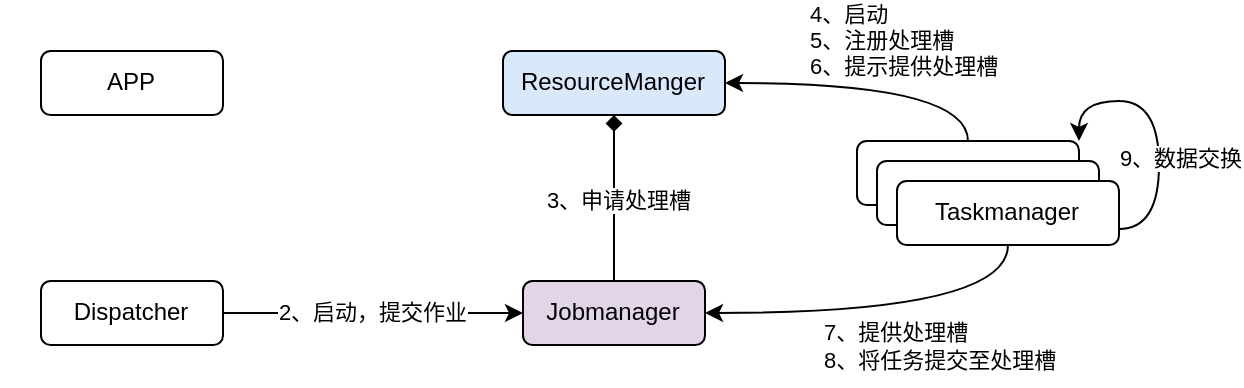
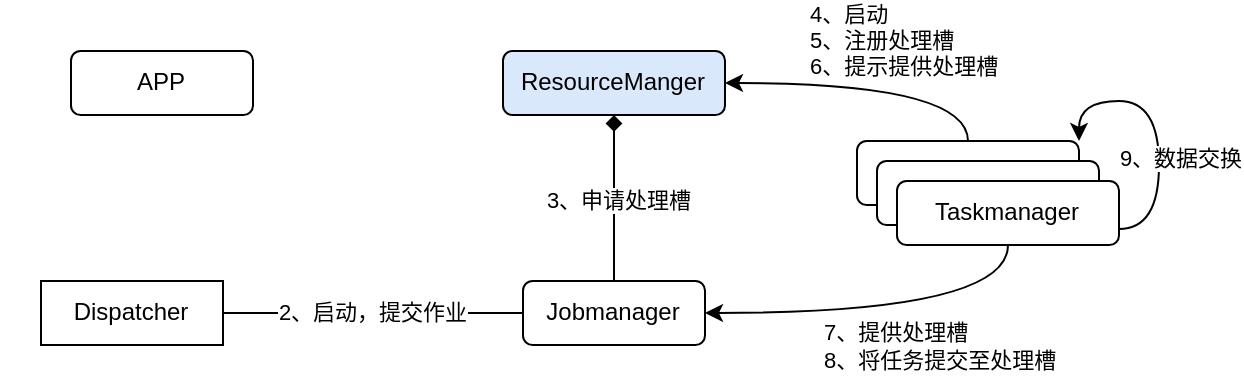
  <mxCell id="0" />
  <mxCell id="1" parent="0" />
- <mxCell id="2" value="APP" style="rounded=1;whiteSpace=wrap;html=1;" parent="1" vertex="1"><mxGeometry x="20" y="20" width="91" height="32" as="geometry" /></mxCell>
- <mxCell id="3" value="2、启动，提交作业" style="edgeStyle=orthogonalEdgeStyle;rounded=0;orthogonalLoop=1;jettySize=auto;html=1;entryX=0;entryY=0.5;entryDx=0;entryDy=0;" parent="1" source="4" target="7" edge="1"><mxGeometry relative="1" as="geometry" /></mxCell>
- <mxCell id="4" value="Dispatcher" style="rounded=1;whiteSpace=wrap;html=1;" parent="1" vertex="1"><mxGeometry x="20" y="135" width="91" height="32" as="geometry" /></mxCell>
+ <mxCell id="2" value="APP" style="rounded=1;whiteSpace=wrap;html=1;" parent="1" vertex="1"><mxGeometry x="35" y="20" width="91" height="32" as="geometry" /></mxCell>
+ <mxCell id="3" value="2、启动，提交作业" style="edgeStyle=orthogonalEdgeStyle;rounded=0;orthogonalLoop=1;jettySize=auto;html=1;entryX=0;entryY=0.5;entryDx=0;entryDy=0;endArrow=none;" parent="1" source="4" target="7" edge="1"><mxGeometry relative="1" as="geometry" /></mxCell>
+ <mxCell id="4" value="Dispatcher" style="whiteSpace=wrap;html=1;rounded=0;" parent="1" vertex="1"><mxGeometry x="20" y="135" width="91" height="32" as="geometry" /></mxCell>
  <mxCell id="5" style="edgeStyle=orthogonalEdgeStyle;rounded=0;orthogonalLoop=1;jettySize=auto;html=1;exitX=0.5;exitY=0;exitDx=0;exitDy=0;entryX=0.5;entryY=1;entryDx=0;entryDy=0;endArrow=diamond;" parent="1" source="7" target="8" edge="1"><mxGeometry relative="1" as="geometry" /></mxCell>
  <mxCell id="6" value="3、申请处理槽" style="edgeLabel;html=1;align=center;verticalAlign=middle;resizable=0;points=[];" parent="5" vertex="1" connectable="0"><mxGeometry x="-0.017" y="-1" relative="1" as="geometry"><mxPoint x="1" as="offset" /></mxGeometry></mxCell>
- <mxCell id="7" value="Jobmanager" style="rounded=1;whiteSpace=wrap;html=1;fillColor=#e1d5e7;" parent="1" vertex="1"><mxGeometry x="261" y="135" width="91" height="32" as="geometry" /></mxCell>
+ <mxCell id="7" value="Jobmanager" style="rounded=1;whiteSpace=wrap;html=1;" parent="1" vertex="1"><mxGeometry x="261" y="135" width="91" height="32" as="geometry" /></mxCell>
  <mxCell id="8" value="ResourceManger" style="rounded=1;whiteSpace=wrap;html=1;fillColor=#dae8fc;" parent="1" vertex="1"><mxGeometry x="251" y="20" width="111" height="32" as="geometry" /></mxCell>
  <mxCell id="9" style="edgeStyle=orthogonalEdgeStyle;rounded=0;orthogonalLoop=1;jettySize=auto;html=1;exitX=0.5;exitY=0;exitDx=0;exitDy=0;entryX=1;entryY=0.5;entryDx=0;entryDy=0;curved=1;" parent="1" source="11" target="8" edge="1"><mxGeometry relative="1" as="geometry" /></mxCell>
  <mxCell id="10" value="4、启动&amp;nbsp;&amp;nbsp;&lt;br&gt;5、注册处理槽&lt;br&gt;6、提示提供处理槽" style="edgeLabel;html=1;align=left;verticalAlign=middle;resizable=0;points=[];" parent="9" vertex="1" connectable="0"><mxGeometry x="0.375" y="-2" relative="1" as="geometry"><mxPoint x="-7" y="-20" as="offset" /></mxGeometry></mxCell>
  <mxCell id="11" value="Taskmanager" style="rounded=1;whiteSpace=wrap;html=1;" parent="1" vertex="1"><mxGeometry x="428" y="65" width="111" height="32" as="geometry" /></mxCell>
  <mxCell id="12" value="Taskmanager" style="rounded=1;whiteSpace=wrap;html=1;" parent="1" vertex="1"><mxGeometry x="438" y="75" width="111" height="32" as="geometry" /></mxCell>
  <mxCell id="13" style="edgeStyle=orthogonalEdgeStyle;curved=1;rounded=0;orthogonalLoop=1;jettySize=auto;html=1;exitX=0.5;exitY=1;exitDx=0;exitDy=0;entryX=1;entryY=0.5;entryDx=0;entryDy=0;" parent="1" source="17" target="7" edge="1"><mxGeometry relative="1" as="geometry" /></mxCell>
  <mxCell id="14" value="7、提供处理槽&lt;br&gt;8、将任务提交至处理槽" style="edgeLabel;html=1;align=left;verticalAlign=middle;resizable=0;points=[];" parent="13" vertex="1" connectable="0"><mxGeometry x="0.084" y="-2" relative="1" as="geometry"><mxPoint x="-27" y="18" as="offset" /></mxGeometry></mxCell>
  <mxCell id="15" style="edgeStyle=orthogonalEdgeStyle;curved=1;rounded=0;orthogonalLoop=1;jettySize=auto;html=1;exitX=1;exitY=0.75;exitDx=0;exitDy=0;entryX=1;entryY=0;entryDx=0;entryDy=0;" parent="1" source="17" target="11" edge="1"><mxGeometry relative="1" as="geometry" /></mxCell>
  <mxCell id="16" value="9、数据交换" style="edgeLabel;html=1;align=center;verticalAlign=middle;resizable=0;points=[];" parent="15" vertex="1" connectable="0"><mxGeometry x="-0.181" y="2" relative="1" as="geometry"><mxPoint x="12" y="3" as="offset" /></mxGeometry></mxCell>
  <mxCell id="17" value="Taskmanager" style="rounded=1;whiteSpace=wrap;html=1;" parent="1" vertex="1"><mxGeometry x="448" y="85" width="111" height="32" as="geometry" /></mxCell>
